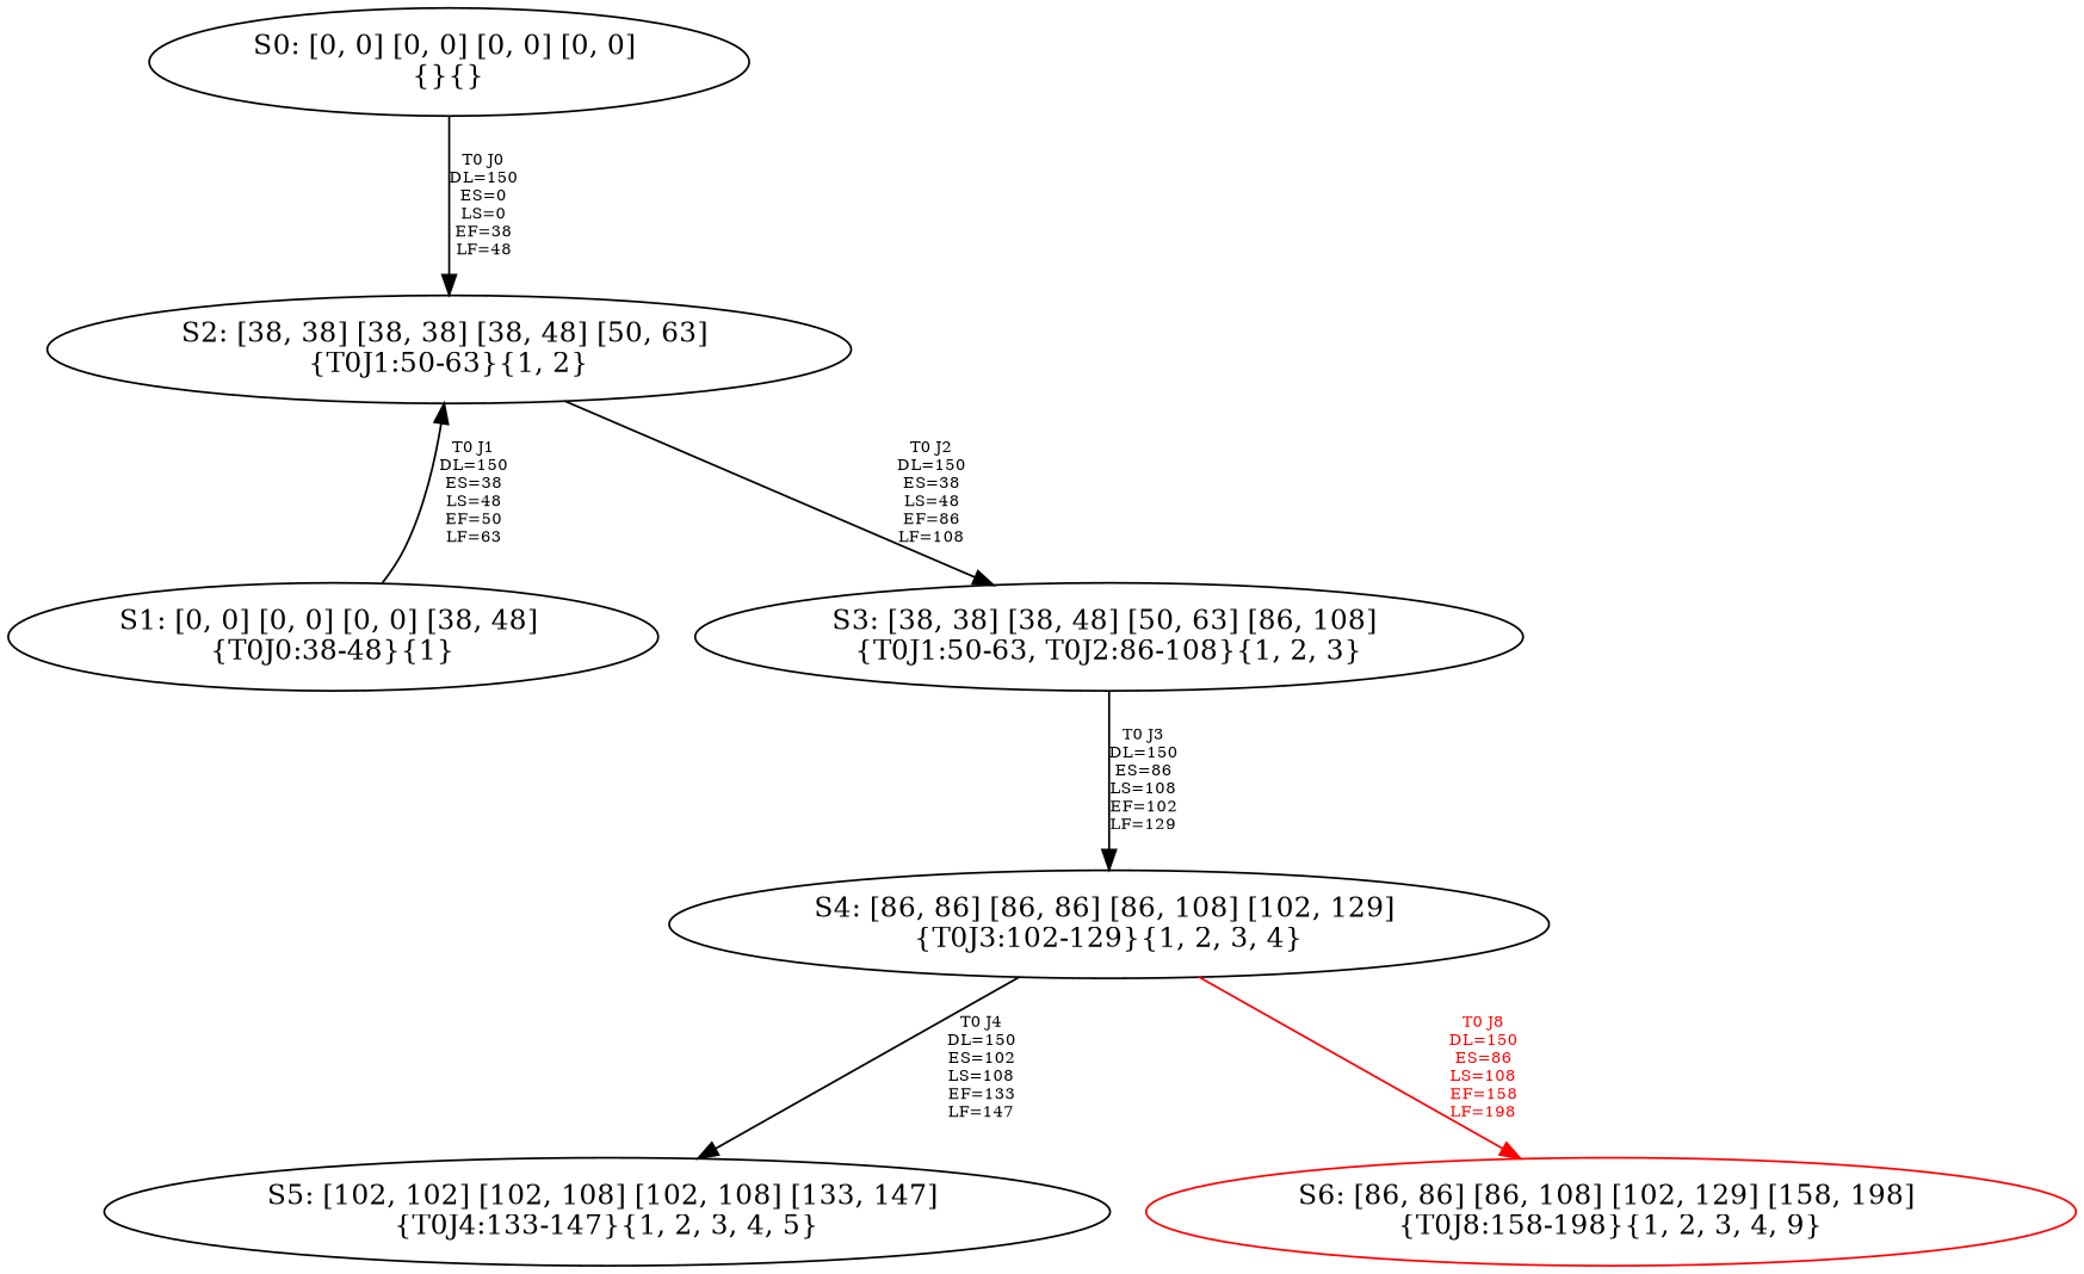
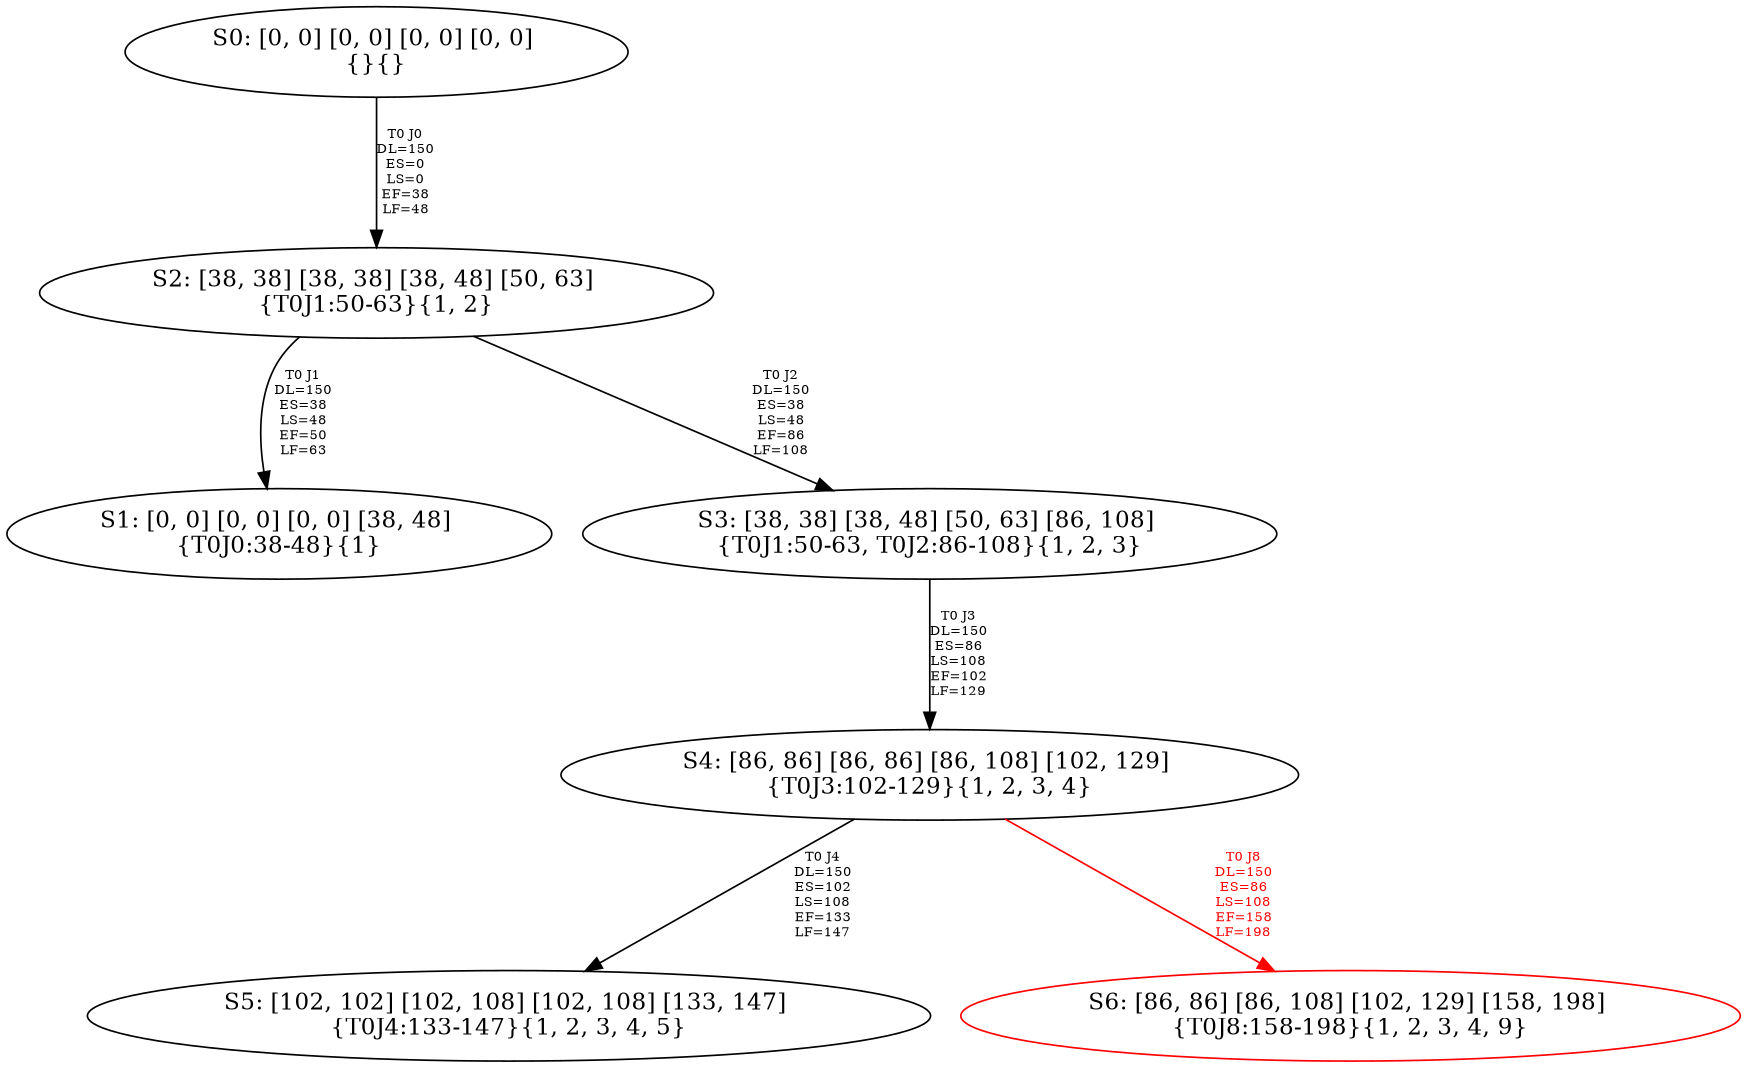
  digraph {
    edge [fontsize=8]
    n1 [label="S0: [0, 0] [0, 0] [0, 0] [0, 0] \n{}{}"]
    n2 [label="S2: [38, 38] [38, 38] [38, 48] [50, 63] \n{T0J1:50-63}{1, 2}"]
    n3 [label="S1: [0, 0] [0, 0] [0, 0] [38, 48] \n{T0J0:38-48}{1}"]
    n4 [label="S3: [38, 38] [38, 48] [50, 63] [86, 108] \n{T0J1:50-63, T0J2:86-108}{1, 2, 3}"]
    n5 [label="S4: [86, 86] [86, 86] [86, 108] [102, 129] \n{T0J3:102-129}{1, 2, 3, 4}"]
    n6 [label="S5: [102, 102] [102, 108] [102, 108] [133, 147] \n{T0J4:133-147}{1, 2, 3, 4, 5}"]
    n7 [color=Red label="S6: [86, 86] [86, 108] [102, 129] [158, 198] \n{T0J8:158-198}{1, 2, 3, 4, 9}"]
    n1 -> n2 [label="T0 J0\nDL=150\nES=0\nLS=0\nEF=38\nLF=48"]
    n2 -> n4 [label="T0 J2\nDL=150\nES=38\nLS=48\nEF=86\nLF=108"]
-   n3 -> n2 [label="T0 J1\nDL=150\nES=38\nLS=48\nEF=50\nLF=63"]
+   n2 -> n3 [label="T0 J1\nDL=150\nES=38\nLS=48\nEF=50\nLF=63"]
    n4 -> n5 [label="T0 J3\nDL=150\nES=86\nLS=108\nEF=102\nLF=129"]
    n5 -> n6 [label="T0 J4\nDL=150\nES=102\nLS=108\nEF=133\nLF=147"]
    n5 -> n7 [color=Red fontcolor=Red label="T0 J8\nDL=150\nES=86\nLS=108\nEF=158\nLF=198"]
  }
